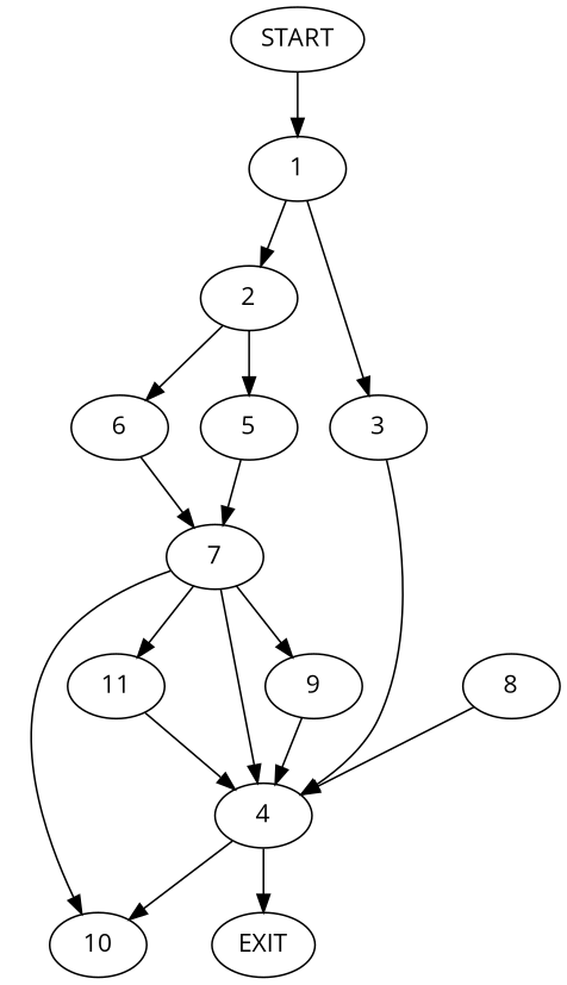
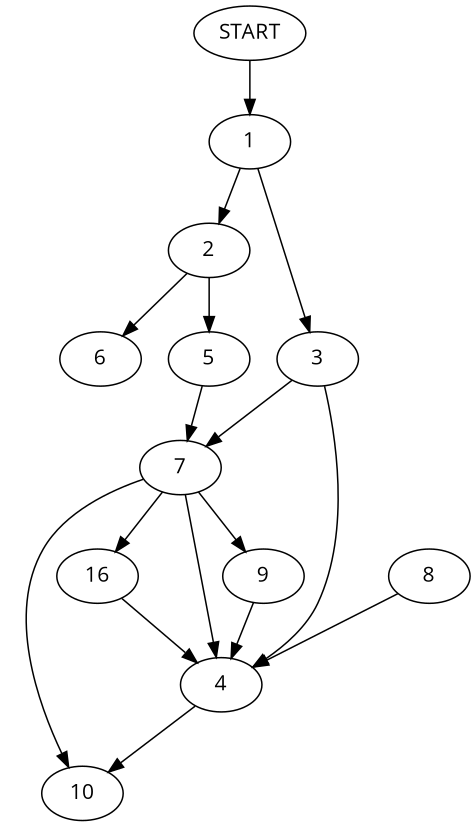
  digraph {
    fontname="Open Sans"
    node [fontname="Open Sans"]
    edge [fontname="Open Sans"]
    n1 [label=START]
    1
    2
    3
-   n5 [label=EXIT]
    5
    6
    4
    7
    10
    9
-   11
+   11 [label=16]
    8
    n1 -> 1
    1 -> 2
    1 -> 3
    2 -> 5
    2 -> 6
    3 -> 4
    5 -> 7
-   6 -> 7
-   4 -> n5
+   3 -> 7
    4 -> 10
    7 -> 4
    7 -> 10
    7 -> 9
    7 -> 11
    9 -> 4
    11 -> 4
    8 -> 4
  }
